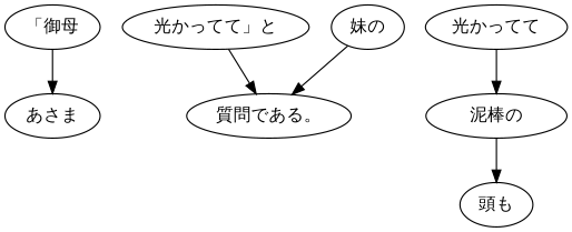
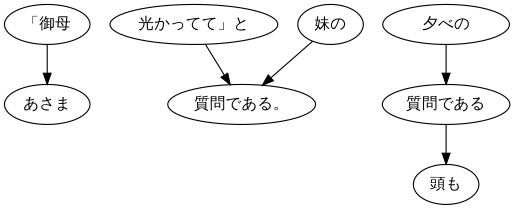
  digraph {
    fontname="Open Sans"
    node [fontname="Open Sans"]
    edge [fontname="Open Sans"]
    n1 [label="「御母"]
    n2 [label="あさま"]
    n3 [label="光かってて」と"]
    n4 [label="質問である。"]
-   n5 [label="光かってて"]
-   n6 [label="泥棒の"]
+   n5 [label="夕べの"]
+   n6 [label="質問である"]
    n7 [label="頭も"]
    n8 [label="妹の"]
    n1 -> n2
    n3 -> n4
    n5 -> n6
    n6 -> n7
    n8 -> n4
  }
